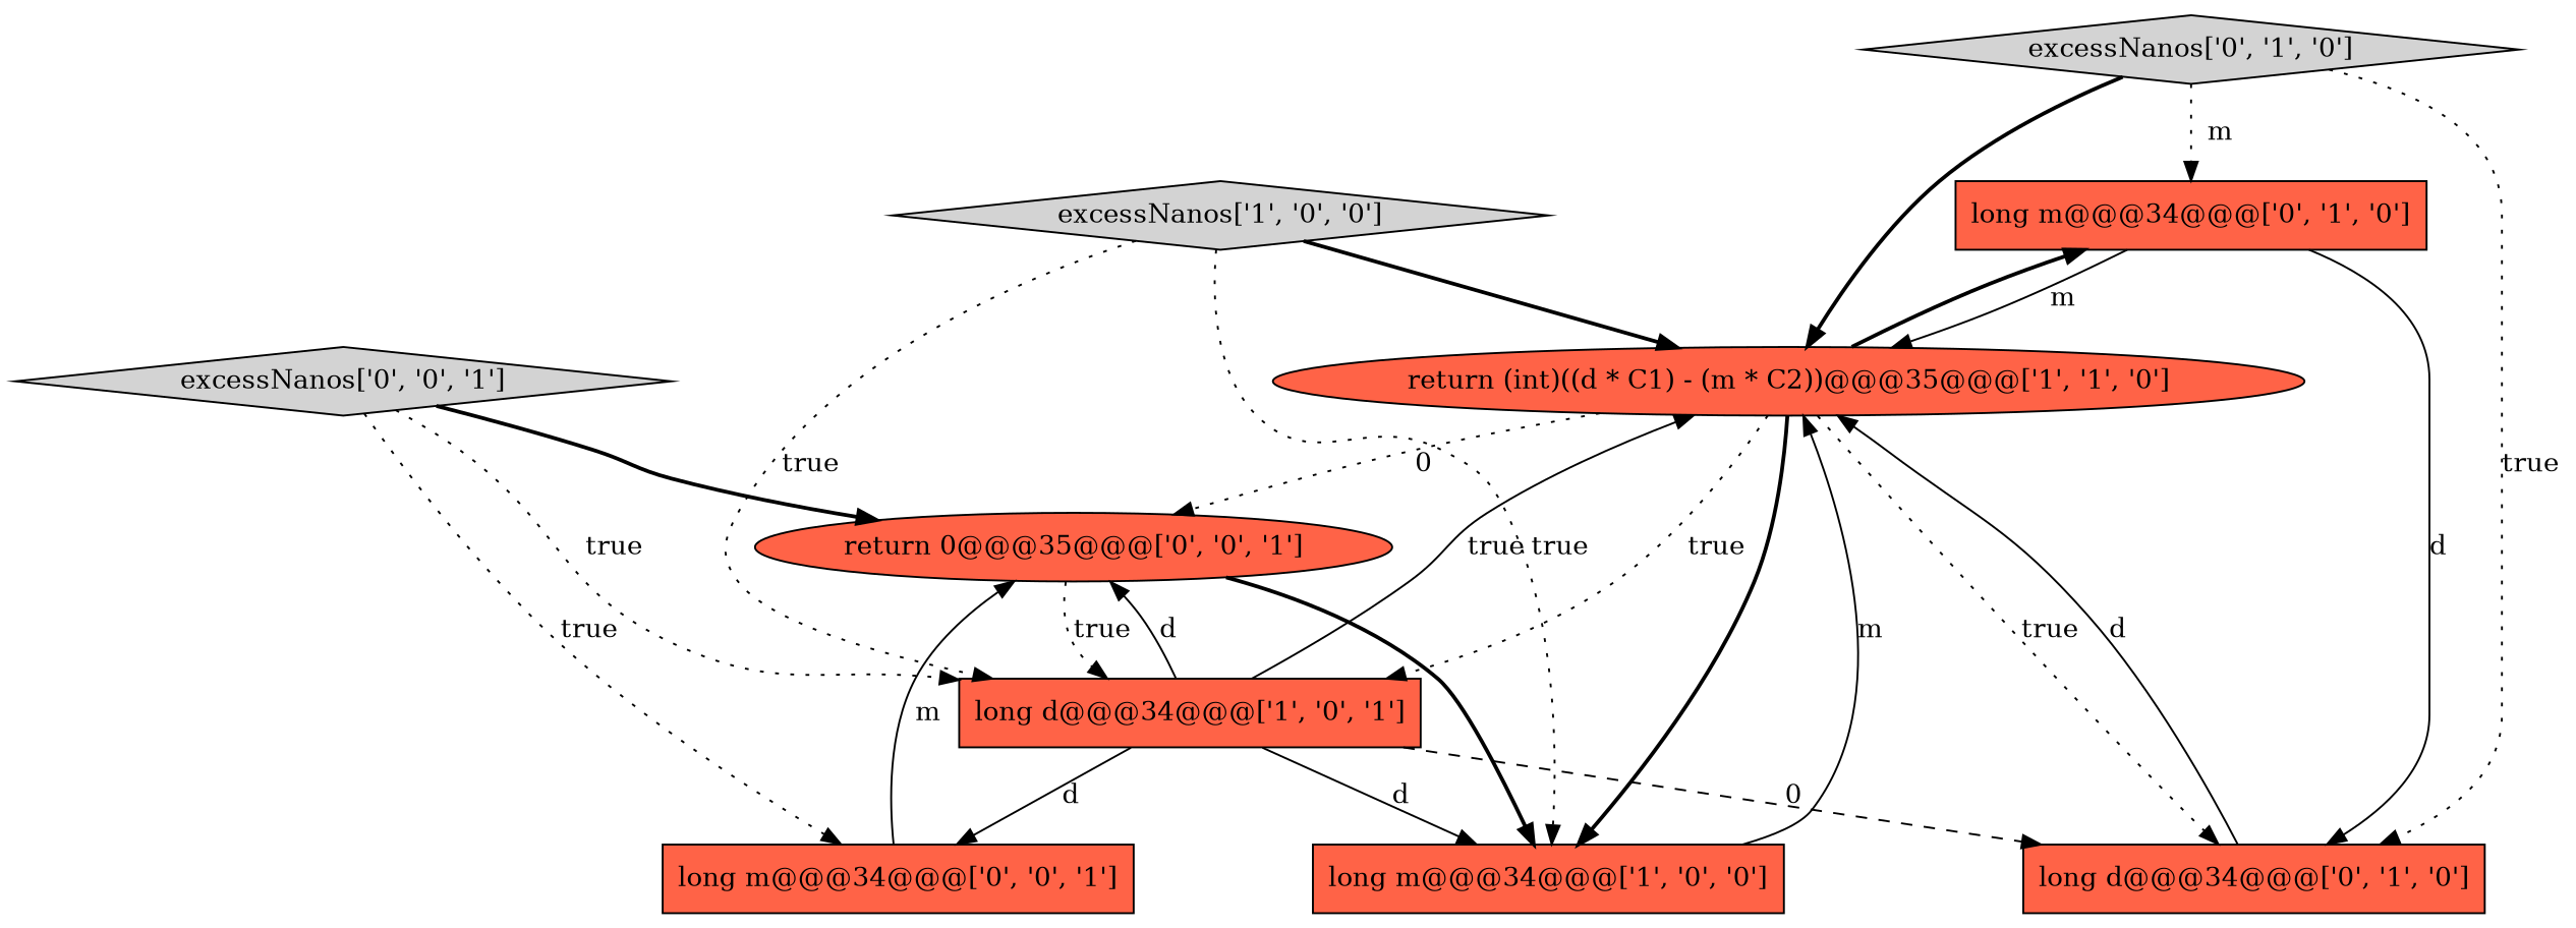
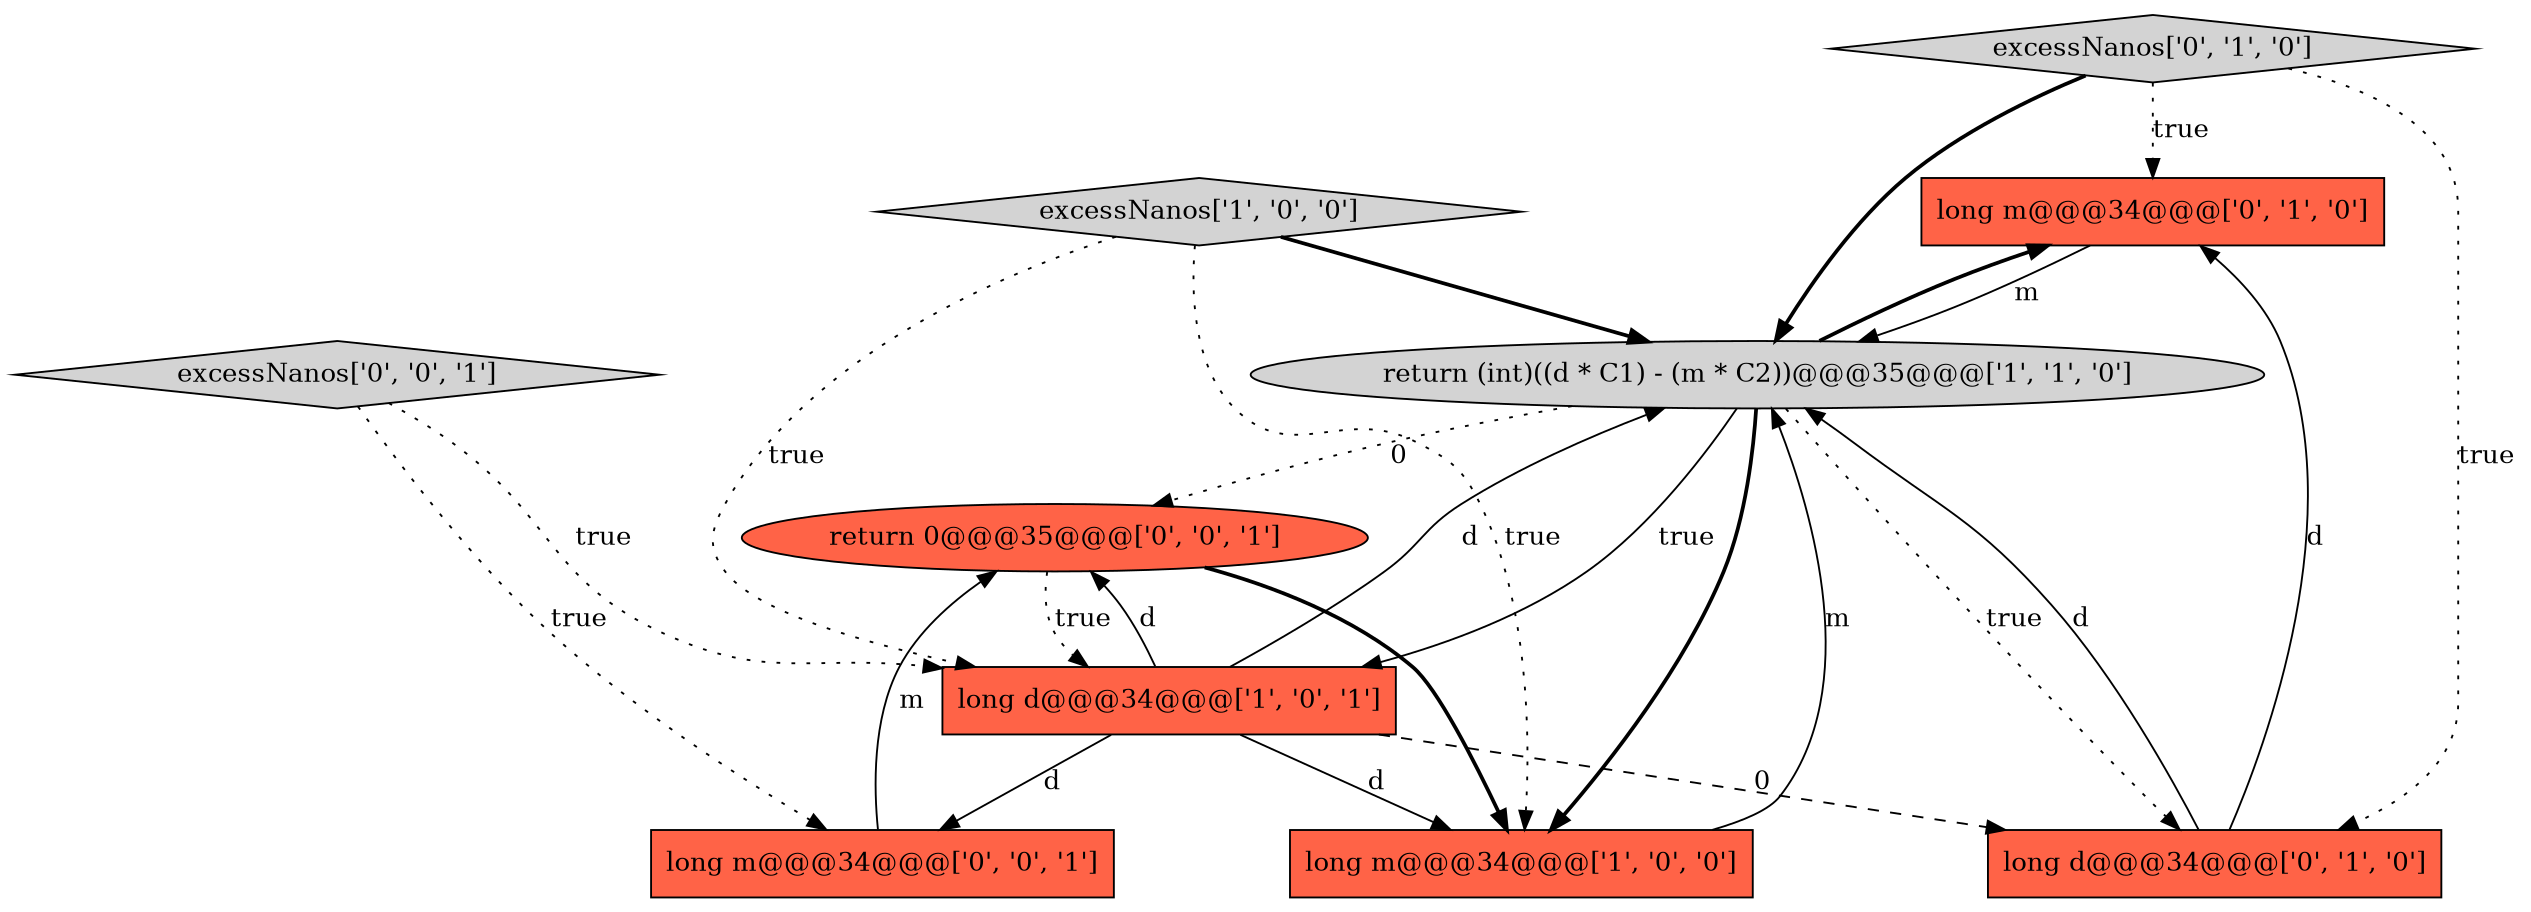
  digraph {
    node [fillcolor=tomato shape=box style=filled]
    edge [style=dotted]
    n1 [label="long m@@@34@@@['0', '1', '0']"]
-   n2 [label="return (int)((d * C1) - (m * C2))@@@35@@@['1', '1', '0']" shape=ellipse]
+   n2 [fillcolor=lightgray label="return (int)((d * C1) - (m * C2))@@@35@@@['1', '1', '0']" shape=ellipse]
    n3 [label="long d@@@34@@@['1', '0', '1']"]
    n4 [label="long m@@@34@@@['1', '0', '0']"]
    n5 [label="long d@@@34@@@['0', '1', '0']"]
    n6 [label="return 0@@@35@@@['0', '0', '1']" shape=ellipse]
    n7 [label="long m@@@34@@@['0', '0', '1']"]
    n8 [fillcolor=lightgray label="excessNanos['0', '0', '1']" shape=diamond]
    n9 [fillcolor=lightgray label="excessNanos['1', '0', '0']" shape=diamond]
    n10 [fillcolor=lightgray label="excessNanos['0', '1', '0']" shape=diamond]
    n1 -> n2 [label=m style=solid]
    n2 -> n1 [style=bold]
-   n2 -> n3 [label=true]
+   n2 -> n3 [label=true style=solid]
    n2 -> n4 [style=bold]
    n2 -> n5 [label=true]
    n2 -> n6 [label=0]
-   n3 -> n2 [label=true style=solid]
+   n3 -> n2 [label=d style=solid]
    n3 -> n4 [label=d style=solid]
    n3 -> n5 [label=0 style=dashed]
    n3 -> n6 [label=d style=solid]
    n3 -> n7 [label=d style=solid]
    n4 -> n2 [label=m style=solid]
-   n1 -> n5 [label=d style=solid]
+   n5 -> n1 [label=d style=solid]
    n5 -> n2 [label=d style=solid]
    n6 -> n3 [label=true]
    n6 -> n4 [style=bold]
    n7 -> n6 [label=m style=solid]
    n8 -> n3 [label=true]
-   n8 -> n6 [style=bold]
    n8 -> n7 [label=true]
    n9 -> n2 [style=bold]
    n9 -> n3 [label=true]
    n9 -> n4 [label=true]
-   n10 -> n1 [label=m]
+   n10 -> n1 [label=true]
    n10 -> n2 [style=bold]
    n10 -> n5 [label=true]
  }
